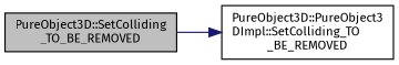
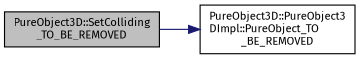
  digraph {
    rankdir=LR
    fontname="Fira Sans"
    node [color=black fontname="Fira Sans" fontsize=10 shape=record style=filled]
    n1 [fillcolor=grey75 fontcolor=black height=0.2 label="PureObject3D::SetColliding\l_TO_BE_REMOVED" width=0.4]
-   n2 [fillcolor=white height=0.2 label="PureObject3D::PureObject3\lDImpl::SetColliding_TO\l_BE_REMOVED" width=0.4]
+   n2 [fillcolor=white height=0.2 label="PureObject3D::PureObject3\lDImpl::PureObject_TO\l_BE_REMOVED" width=0.4]
    n1 -> n2 [color=midnightblue fontname="Fira Sans" fontsize=10 labelfontname=Helvetica labelfontsize=10 style=solid]
  }
